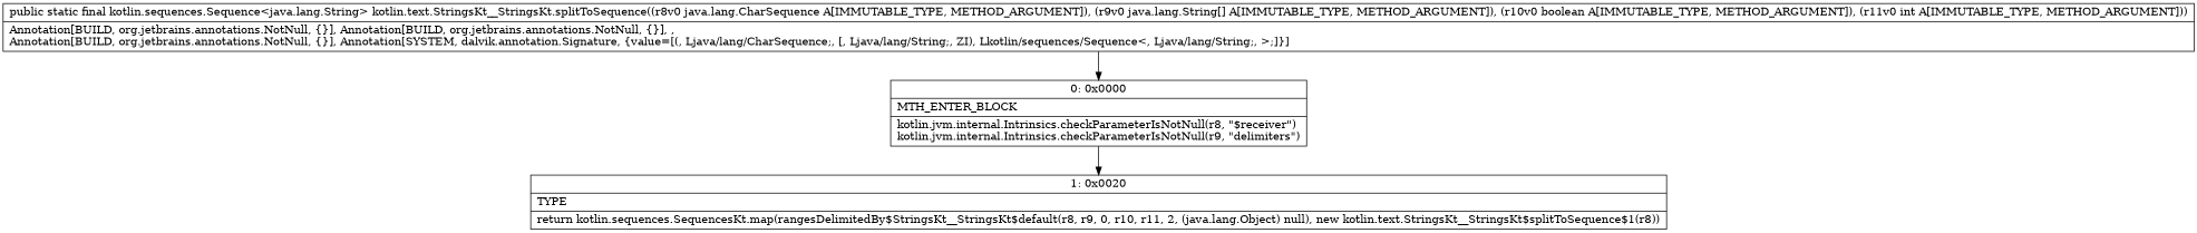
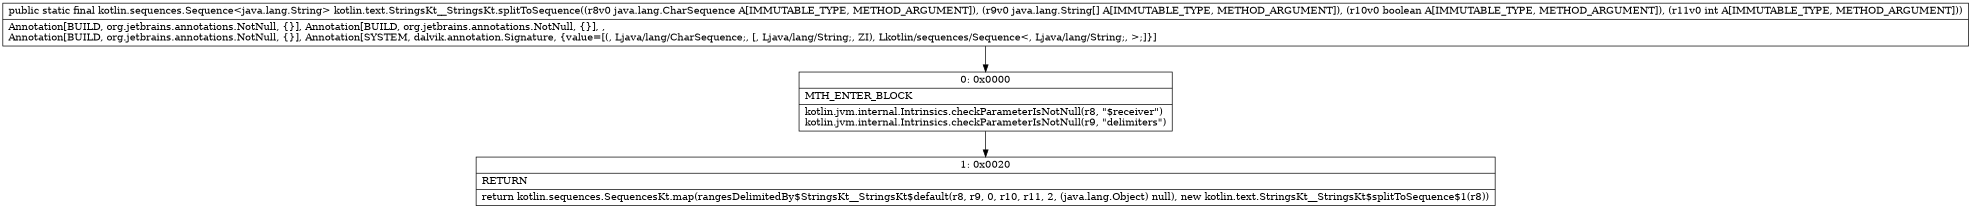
  digraph {
    node [shape=record]
    n1 [label="{0\:\ 0x0000|MTH_ENTER_BLOCK\l|kotlin.jvm.internal.Intrinsics.checkParameterIsNotNull(r8, \"$receiver\")\lkotlin.jvm.internal.Intrinsics.checkParameterIsNotNull(r9, \"delimiters\")\l}"]
-   n2 [label="{1\:\ 0x0020|TYPE\l|return kotlin.sequences.SequencesKt.map(rangesDelimitedBy$StringsKt__StringsKt$default(r8, r9, 0, r10, r11, 2, (java.lang.Object) null), new kotlin.text.StringsKt__StringsKt$splitToSequence$1(r8))\l}"]
+   n2 [label="{1\:\ 0x0020|RETURN\l|return kotlin.sequences.SequencesKt.map(rangesDelimitedBy$StringsKt__StringsKt$default(r8, r9, 0, r10, r11, 2, (java.lang.Object) null), new kotlin.text.StringsKt__StringsKt$splitToSequence$1(r8))\l}"]
    n3 [label="{public static final kotlin.sequences.Sequence\<java.lang.String\> kotlin.text.StringsKt__StringsKt.splitToSequence((r8v0 java.lang.CharSequence A[IMMUTABLE_TYPE, METHOD_ARGUMENT]), (r9v0 java.lang.String[] A[IMMUTABLE_TYPE, METHOD_ARGUMENT]), (r10v0 boolean A[IMMUTABLE_TYPE, METHOD_ARGUMENT]), (r11v0 int A[IMMUTABLE_TYPE, METHOD_ARGUMENT]))  | Annotation[BUILD, org.jetbrains.annotations.NotNull, \{\}], Annotation[BUILD, org.jetbrains.annotations.NotNull, \{\}], , \lAnnotation[BUILD, org.jetbrains.annotations.NotNull, \{\}], Annotation[SYSTEM, dalvik.annotation.Signature, \{value=[(, Ljava\/lang\/CharSequence;, [, Ljava\/lang\/String;, ZI), Lkotlin\/sequences\/Sequence\<, Ljava\/lang\/String;, \>;]\}]\l}"]
    n1 -> n2
    n3 -> n1
  }
